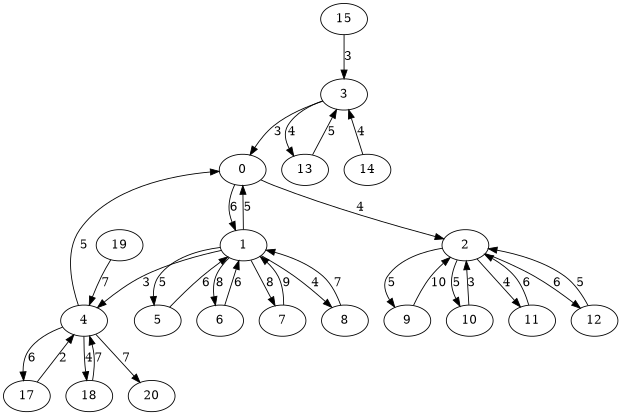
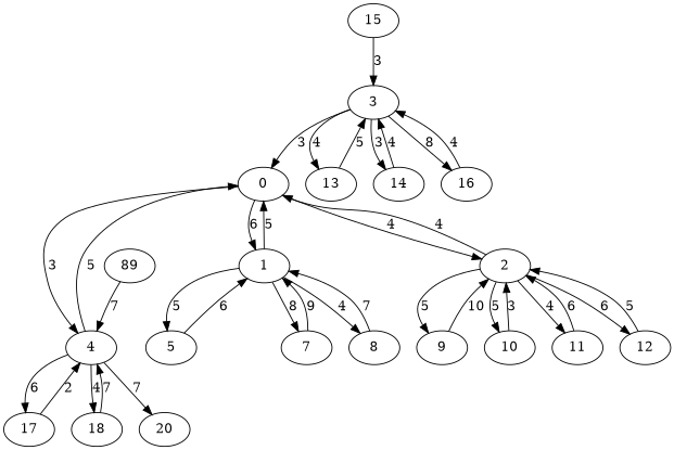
  strict digraph {
    0
    1
    2
    4
    5
-   6
    7
    8
    9
    10
    11
    12
    17
    18
    20
    3
    13
    14
+   16
    15
-   19
+   19 [label=89]
    0 -> 1 [label=6]
    0 -> 2 [label=4]
-   1 -> 4 [label=3]
+   0 -> 4 [label=3]
    1 -> 0 [label=5]
    1 -> 5 [label=5]
-   1 -> 6 [label=8]
    1 -> 7 [label=8]
    1 -> 8 [label=4]
+   2 -> 0 [label=4]
    2 -> 9 [label=5]
    2 -> 10 [label=5]
    2 -> 11 [label=4]
    2 -> 12 [label=6]
    4 -> 0 [label=5]
    4 -> 17 [label=6]
    4 -> 18 [label=4]
    4 -> 20 [label=7]
    5 -> 1 [label=6]
-   6 -> 1 [label=6]
    7 -> 1 [label=9]
    8 -> 1 [label=7]
    9 -> 2 [label=10]
    10 -> 2 [label=3]
    11 -> 2 [label=6]
    12 -> 2 [label=5]
    17 -> 4 [label=2]
    18 -> 4 [label=7]
    3 -> 0 [label=3]
    3 -> 13 [label=4]
+   3 -> 14 [label=3]
+   3 -> 16 [label=8]
    13 -> 3 [label=5]
    14 -> 3 [label=4]
+   16 -> 3 [label=4]
    15 -> 3 [label=3]
    19 -> 4 [label=7]
  }
